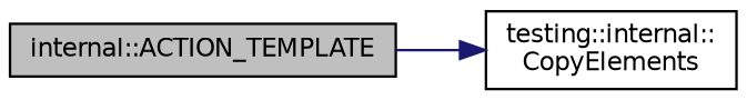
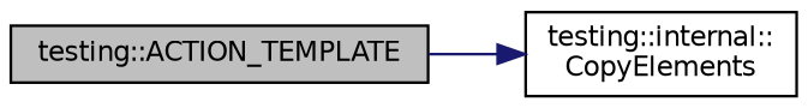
  digraph {
    rankdir=LR
    node [color=black fontname=Helvetica fontsize=10 shape=record style=filled]
-   n1 [fillcolor=grey75 fontcolor=black height=0.2 label="internal::ACTION_TEMPLATE" width=0.4]
+   n1 [fillcolor=grey75 fontcolor=black height=0.2 label="testing::ACTION_TEMPLATE" width=0.4]
    n2 [fillcolor=white height=0.2 label="testing::internal::\lCopyElements" width=0.4]
    n1 -> n2 [color=midnightblue fontname=Helvetica fontsize=10 labelfontname=Helvetica labelfontsize=10 style=solid]
  }
